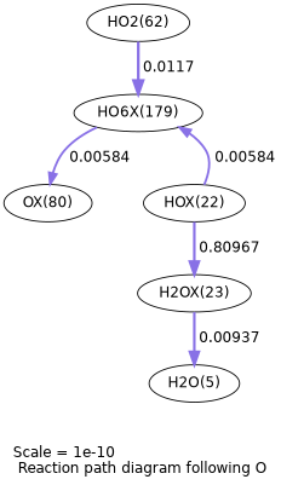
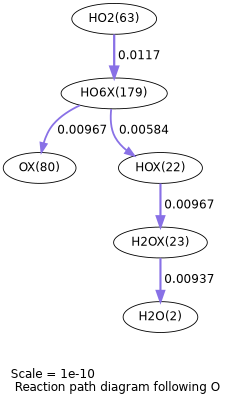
  digraph {
    fontname=Helvetica
    label="Scale = 1e-10\l Reaction path diagram following O"
    node [fontname=Helvetica]
    edge [arrowsize=1.06 color="0.7, 0.506, 0.9" fontname=Helvetica penwidth=2.12]
    n1 [label="HO6X(179)"]
    n2 [label="OX(80)"]
    n3 [label="HOX(22)"]
    n4 [label="H2OX(23)"]
-   n5 [label="H2O(5)"]
-   n6 [label="HO2(62)"]
-   n1 -> n2 [label=" 0.00584"]
-   n3 -> n1 [label=" 0.00584"]
-   n3 -> n4 [arrowsize=1.25 color="0.7, 0.51, 0.9" label=" 0.80967" penwidth=2.5]
+   n5 [label="H2O(2)"]
+   n6 [label="HO2(63)"]
+   n1 -> n2 [label=" 0.00967"]
+   n1 -> n3 [label=" 0.00584"]
+   n3 -> n4 [arrowsize=1.25 color="0.7, 0.51, 0.9" label=" 0.00967" penwidth=2.5]
    n4 -> n5 [arrowsize=1.24 color="0.7, 0.509, 0.9" label=" 0.00937" penwidth=2.47]
    n6 -> n1 [arrowsize=1.32 color="0.7, 0.512, 0.9" label=" 0.0117" penwidth=2.64]
  }
